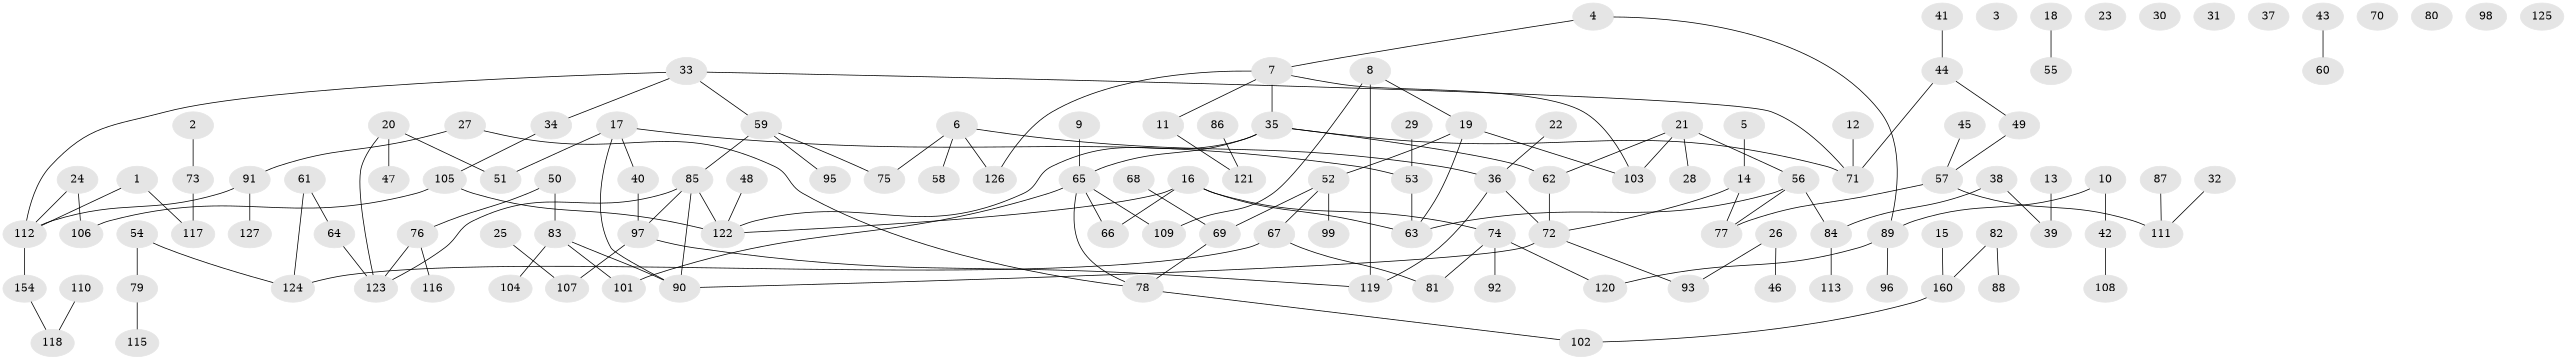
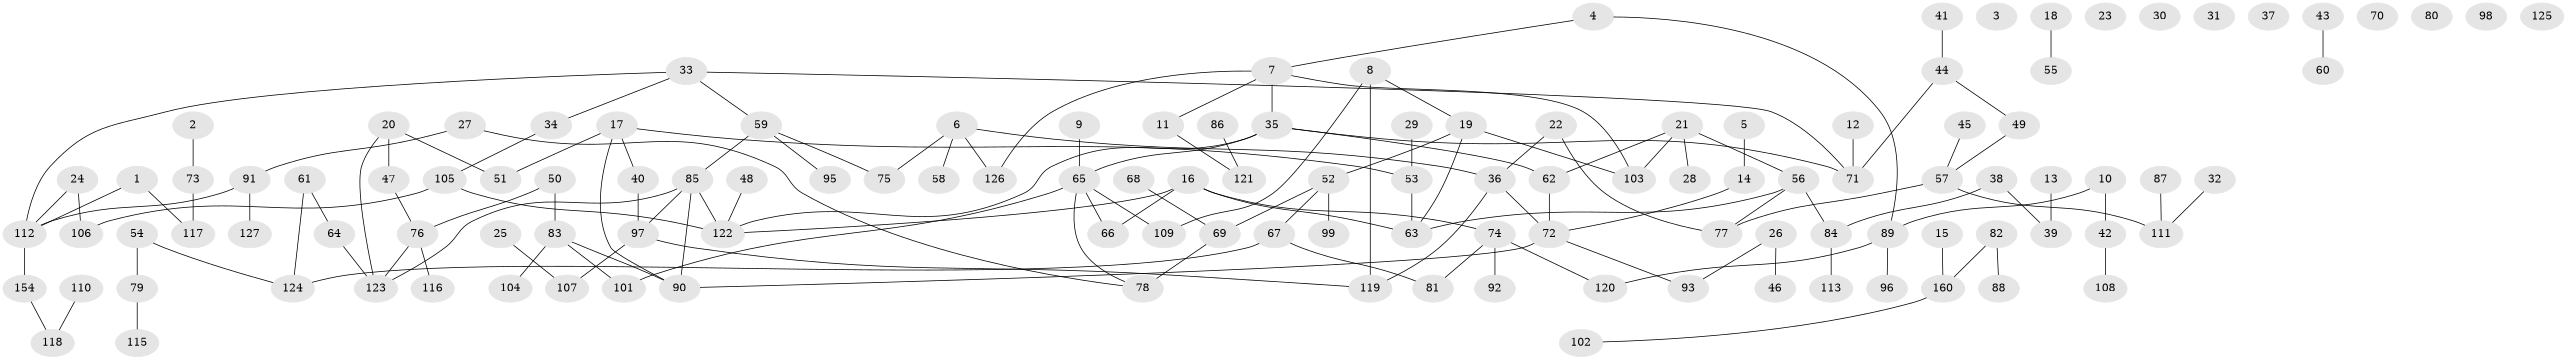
  graph {
    node [color=gray90 style=filled]
    1
    112
    117
    n4 [label=154]
    2
    73
    3
    4
    7
    89
    126
    11
    35
    103
    120
    96
    5
    14
    72
    6
    36
    58
    75
    119
    121
    65
    71
    122
    62
    8
    19
    109
    63
    52
    9
    66
    78
    101
    10
    42
    108
    12
    13
    39
    90
    93
    n47 [label=160]
    15
    102
    16
    74
    81
    92
    17
    40
    51
    53
    97
    18
    55
    67
    69
    99
    20
    47
    123
    76
    21
    28
    56
    77
    84
    22
    23
    24
    106
    25
    107
    26
    46
    27
    91
    127
    29
    30
    31
    32
    111
    33
    34
    59
    105
    85
    95
    37
    38
    113
    41
    44
    49
    43
    60
    57
    45
    116
    48
    50
    83
    104
    124
    54
    79
    115
    61
    64
    68
    70
    80
    82
    88
    86
    87
    98
    110
    118
    125
    1 -- 112
    1 -- 117
    112 -- n4
    n4 -- 118
    2 -- 73
    73 -- 117
    4 -- 7
    4 -- 89
    7 -- 126
    7 -- 11
    7 -- 35
    7 -- 103
    89 -- 120
    89 -- 96
    11 -- 121
    35 -- 65
    35 -- 71
    35 -- 122
    35 -- 62
    5 -- 14
    14 -- 72
    72 -- 90
    72 -- 93
    6 -- 126
    6 -- 36
    6 -- 58
    6 -- 75
    36 -- 72
    36 -- 119
    65 -- 109
    65 -- 66
    65 -- 78
    65 -- 101
    62 -- 72
    8 -- 119
    8 -- 19
    8 -- 109
    19 -- 103
    19 -- 63
    19 -- 52
    52 -- 67
    52 -- 69
    52 -- 99
    9 -- 65
-   78 -- 102
    10 -- 89
    10 -- 42
    42 -- 108
    12 -- 71
    13 -- 39
    n47 -- 102
    15 -- n47
    16 -- 122
    16 -- 63
    16 -- 66
    16 -- 74
    74 -- 120
    74 -- 81
    74 -- 92
    17 -- 90
    17 -- 40
    17 -- 51
    17 -- 53
    40 -- 97
    53 -- 63
    97 -- 119
    97 -- 107
    18 -- 55
    67 -- 81
    67 -- 124
    69 -- 78
    20 -- 51
    20 -- 47
    20 -- 123
+   47 -- 76
    76 -- 123
    76 -- 116
    21 -- 103
    21 -- 62
    21 -- 28
    21 -- 56
    56 -- 63
    56 -- 77
    56 -- 84
    84 -- 113
    22 -- 36
-   14 -- 77
+   22 -- 77
    24 -- 112
    24 -- 106
    25 -- 107
    26 -- 93
    26 -- 46
    27 -- 78
    27 -- 91
    91 -- 112
    91 -- 127
    29 -- 53
    32 -- 111
    33 -- 112
    33 -- 71
    33 -- 34
    33 -- 59
    34 -- 105
    59 -- 75
    59 -- 85
    59 -- 95
    105 -- 122
    105 -- 106
    85 -- 122
    85 -- 90
    85 -- 97
    85 -- 123
    38 -- 39
    38 -- 84
    41 -- 44
    44 -- 71
    44 -- 49
    49 -- 57
    43 -- 60
    57 -- 77
    57 -- 111
    45 -- 57
    48 -- 122
    50 -- 76
    50 -- 83
    83 -- 101
    83 -- 90
    83 -- 104
    54 -- 124
    54 -- 79
    79 -- 115
    61 -- 124
    61 -- 64
    64 -- 123
    68 -- 69
    82 -- n47
    82 -- 88
    86 -- 121
    87 -- 111
    110 -- 118
  }
